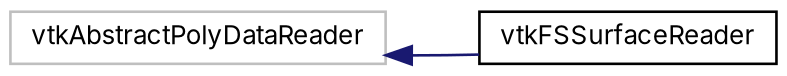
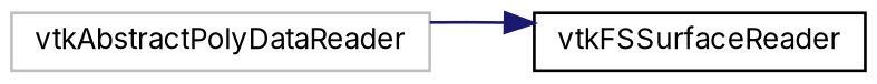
  digraph {
    rankdir=LR
    fontname=Inter
    node [fontname=Inter fontsize=10 shape=record]
    n1 [color=grey75 height=0.2 label=vtkAbstractPolyDataReader width=0.4]
    n2 [color=black height=0.2 label=vtkFSSurfaceReader width=0.4]
-   n1 -> n2 [color=midnightblue dir=back fontname=Inter fontsize=10 labelfontname=Helvetica labelfontsize=10 style=solid]
+   n2 -> n1 [color=midnightblue dir=back fontname=Inter fontsize=10 labelfontname=Helvetica labelfontsize=10 style=solid]
  }
